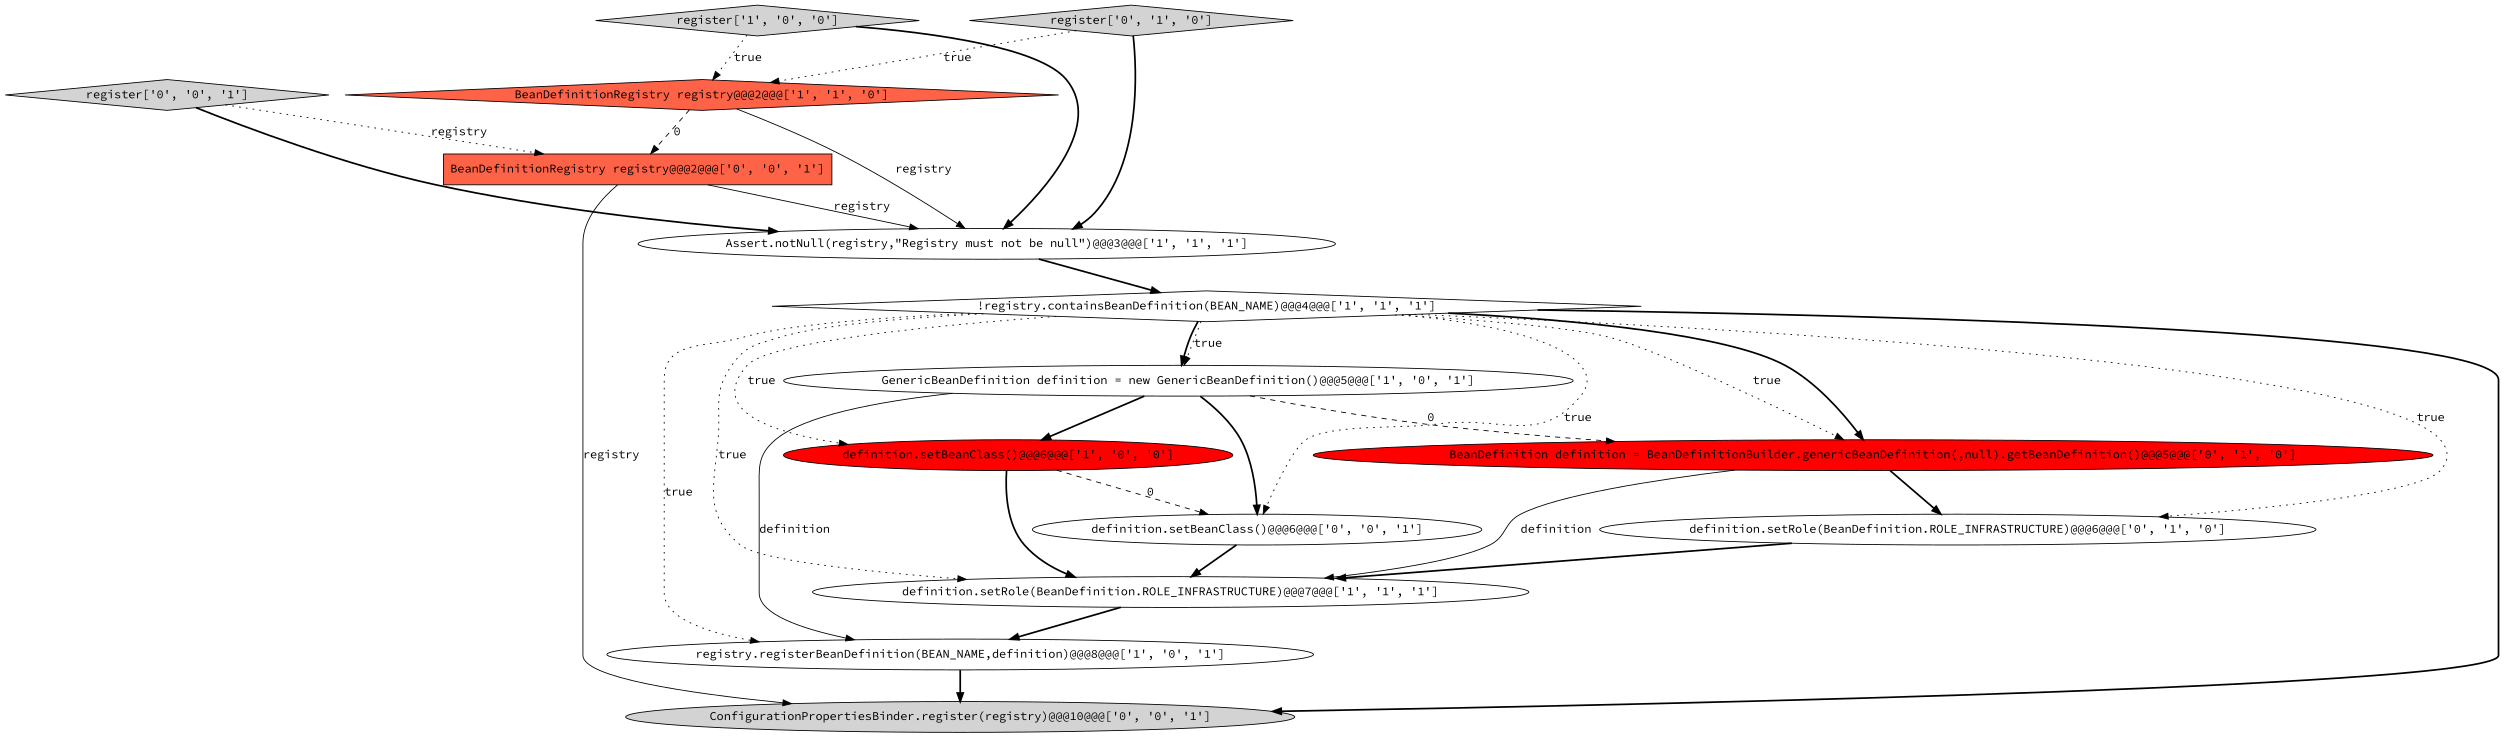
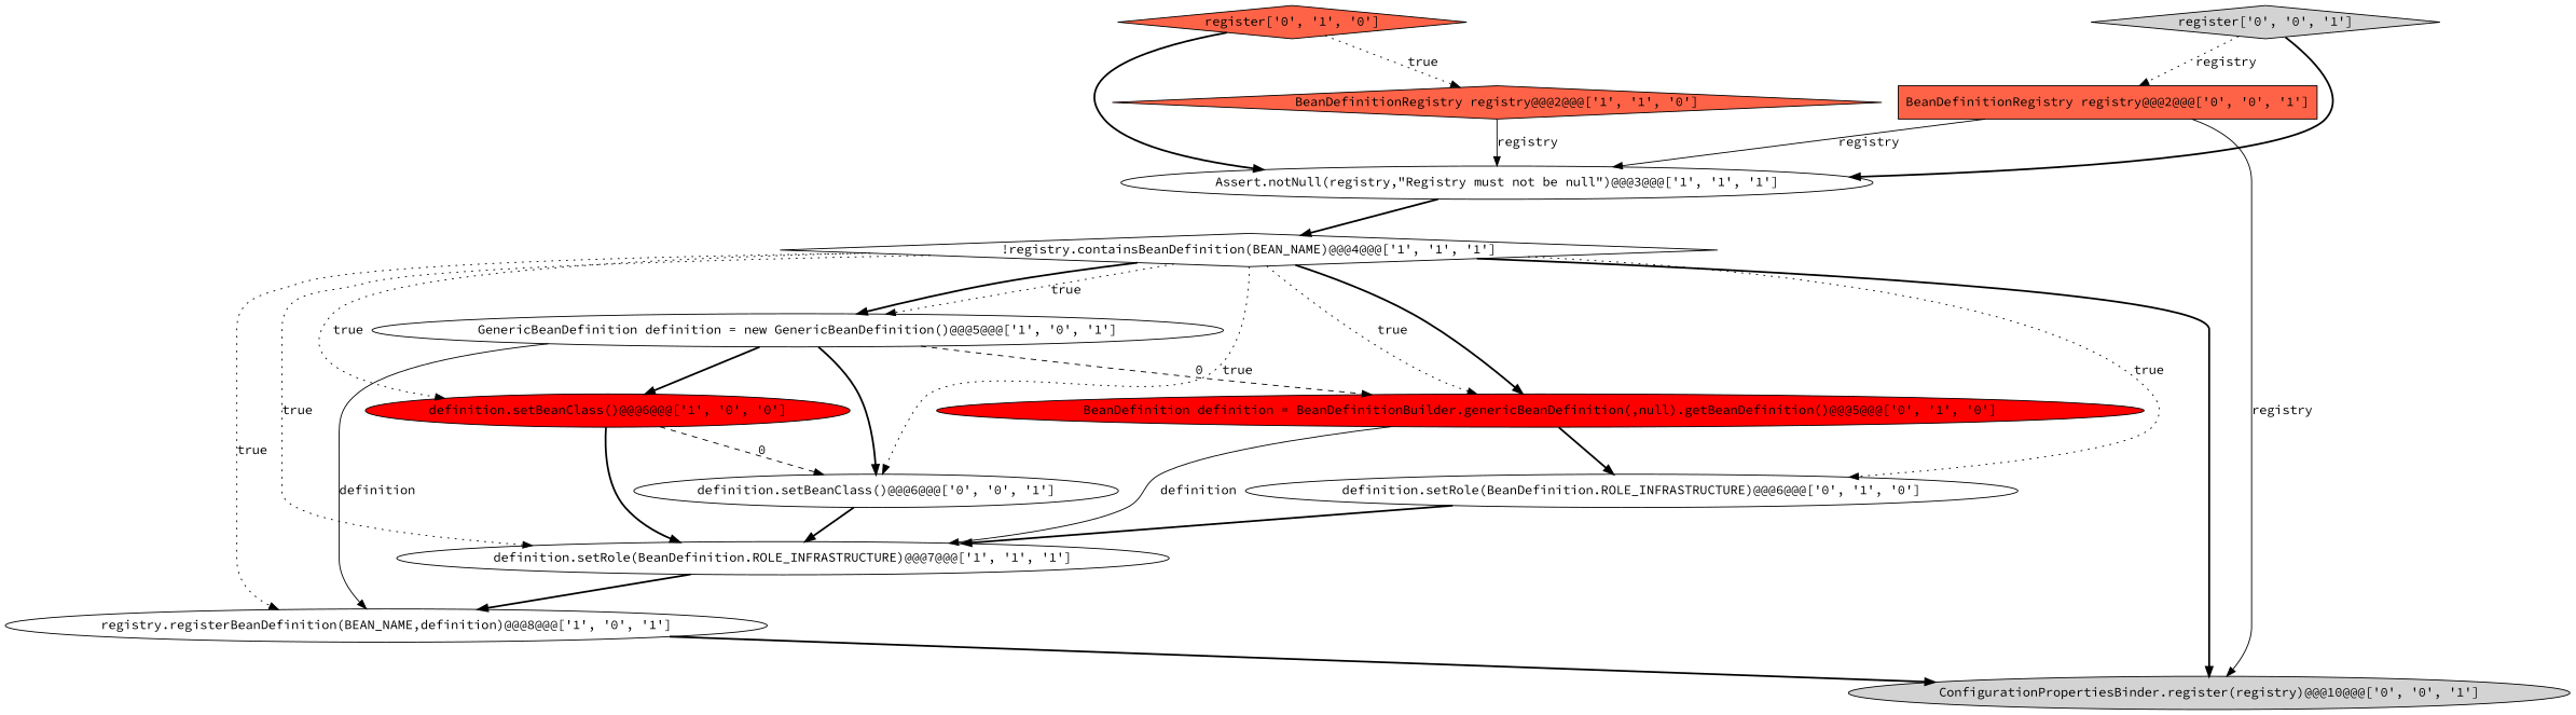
  digraph {
    fontname="Source Code Pro"
    node [fillcolor=white fontname="Source Code Pro" shape=ellipse style=filled]
    edge [fontname="Source Code Pro" style=bold]
    n1 [fillcolor=lightgray label="ConfigurationPropertiesBinder.register(registry)@@@10@@@['0', '0', '1']"]
    n2 [label="Assert.notNull(registry,\"Registry must not be null\")@@@3@@@['1', '1', '1']"]
    n3 [label="!registry.containsBeanDefinition(BEAN_NAME)@@@4@@@['1', '1', '1']" shape=diamond]
    n4 [label="definition.setRole(BeanDefinition.ROLE_INFRASTRUCTURE)@@@6@@@['0', '1', '0']"]
    n5 [label="definition.setRole(BeanDefinition.ROLE_INFRASTRUCTURE)@@@7@@@['1', '1', '1']"]
    n6 [label="registry.registerBeanDefinition(BEAN_NAME,definition)@@@8@@@['1', '0', '1']"]
    n7 [label="definition.setBeanClass()@@@6@@@['0', '0', '1']"]
    n8 [fillcolor=red label="definition.setBeanClass()@@@6@@@['1', '0', '0']"]
    n9 [fillcolor=red label="BeanDefinition definition = BeanDefinitionBuilder.genericBeanDefinition(,null).getBeanDefinition()@@@5@@@['0', '1', '0']"]
    n10 [label="GenericBeanDefinition definition = new GenericBeanDefinition()@@@5@@@['1', '0', '1']"]
    n11 [fillcolor=tomato label="BeanDefinitionRegistry registry@@@2@@@['1', '1', '0']" shape=diamond]
    n12 [fillcolor=tomato label="BeanDefinitionRegistry registry@@@2@@@['0', '0', '1']" shape=box]
-   n13 [fillcolor=lightgray label="register['0', '1', '0']" shape=diamond]
+   n13 [fillcolor=tomato label="register['0', '1', '0']" shape=diamond]
    n14 [fillcolor=lightgray label="register['0', '0', '1']" shape=diamond]
-   n15 [fillcolor=lightgray label="register['1', '0', '0']" shape=diamond]
    n2 -> n3
    n3 -> n1
    n3 -> n4 [label=true style=dotted]
    n3 -> n5 [label=true style=dotted]
    n3 -> n6 [label=true style=dotted]
    n3 -> n7 [label=true style=dotted]
    n3 -> n8 [label=true style=dotted]
    n3 -> n9 [label=true style=dotted]
    n3 -> n9
    n3 -> n10
    n3 -> n10 [label=true style=dotted]
    n4 -> n5
    n5 -> n6
    n6 -> n1
    n7 -> n5
    n8 -> n5
    n8 -> n7 [label=0 style=dashed]
    n9 -> n4
    n9 -> n5 [label=definition style=solid]
    n10 -> n6 [label=definition style=solid]
    n10 -> n7
    n10 -> n8
    n10 -> n9 [label=0 style=dashed]
    n11 -> n2 [label=registry style=solid]
-   n11 -> n12 [label=0 style=dashed]
    n12 -> n1 [label=registry style=solid]
    n12 -> n2 [label=registry style=solid]
    n13 -> n2
    n13 -> n11 [label=true style=dotted]
    n14 -> n2
    n14 -> n12 [label=registry style=dotted]
-   n15 -> n2
-   n15 -> n11 [label=true style=dotted]
  }
